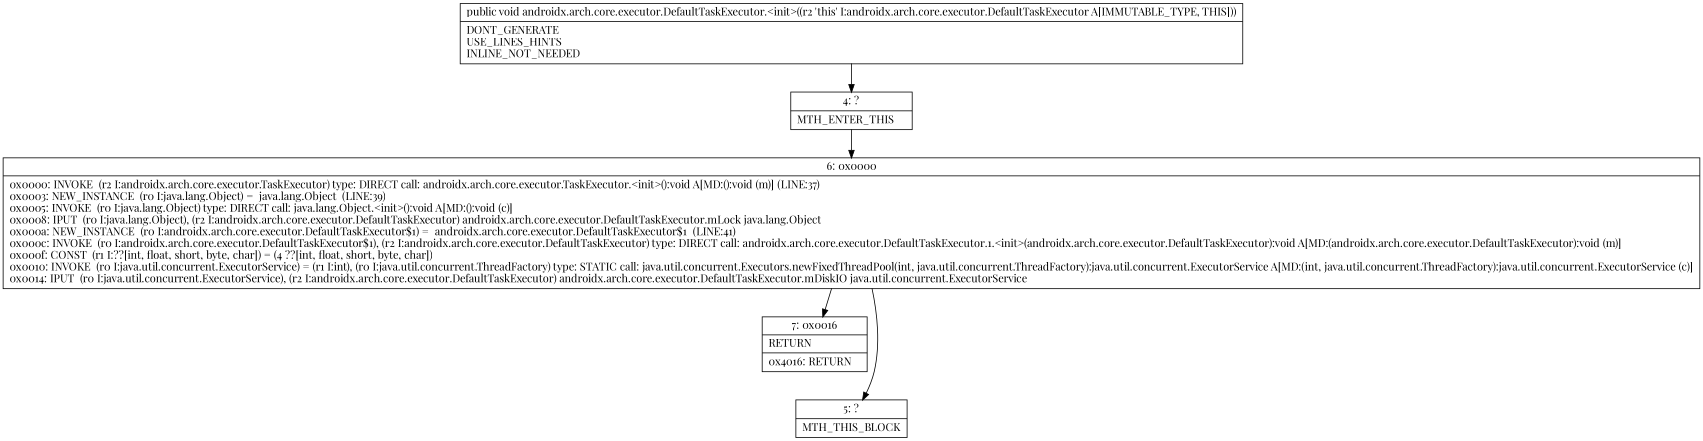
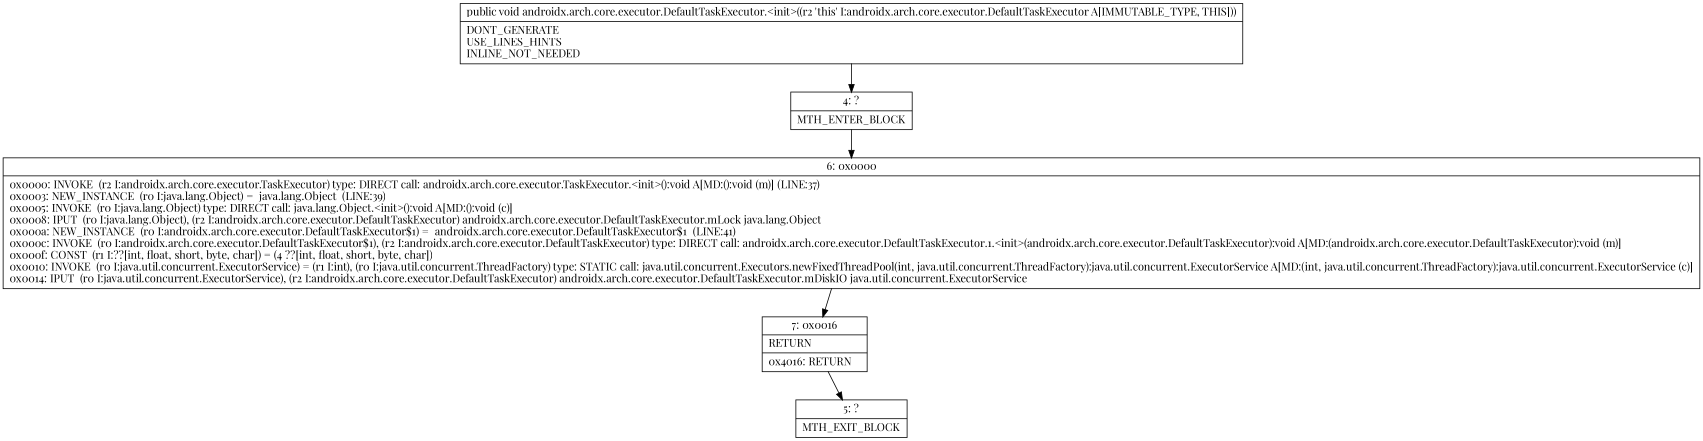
  digraph {
    fontname="Playfair Display"
    node [fontname="Playfair Display" shape=record]
    edge [fontname="Playfair Display"]
-   n1 [label="{4\:\ ?|MTH_ENTER_THIS\l}"]
+   n1 [label="{4\:\ ?|MTH_ENTER_BLOCK\l}"]
    n2 [label="{6\:\ 0x0000|0x0000: INVOKE  (r2 I:androidx.arch.core.executor.TaskExecutor) type: DIRECT call: androidx.arch.core.executor.TaskExecutor.\<init\>():void A[MD:():void (m)] (LINE:37)\l0x0003: NEW_INSTANCE  (r0 I:java.lang.Object) =  java.lang.Object  (LINE:39)\l0x0005: INVOKE  (r0 I:java.lang.Object) type: DIRECT call: java.lang.Object.\<init\>():void A[MD:():void (c)]\l0x0008: IPUT  (r0 I:java.lang.Object), (r2 I:androidx.arch.core.executor.DefaultTaskExecutor) androidx.arch.core.executor.DefaultTaskExecutor.mLock java.lang.Object \l0x000a: NEW_INSTANCE  (r0 I:androidx.arch.core.executor.DefaultTaskExecutor$1) =  androidx.arch.core.executor.DefaultTaskExecutor$1  (LINE:41)\l0x000c: INVOKE  (r0 I:androidx.arch.core.executor.DefaultTaskExecutor$1), (r2 I:androidx.arch.core.executor.DefaultTaskExecutor) type: DIRECT call: androidx.arch.core.executor.DefaultTaskExecutor.1.\<init\>(androidx.arch.core.executor.DefaultTaskExecutor):void A[MD:(androidx.arch.core.executor.DefaultTaskExecutor):void (m)]\l0x000f: CONST  (r1 I:??[int, float, short, byte, char]) = (4 ??[int, float, short, byte, char]) \l0x0010: INVOKE  (r0 I:java.util.concurrent.ExecutorService) = (r1 I:int), (r0 I:java.util.concurrent.ThreadFactory) type: STATIC call: java.util.concurrent.Executors.newFixedThreadPool(int, java.util.concurrent.ThreadFactory):java.util.concurrent.ExecutorService A[MD:(int, java.util.concurrent.ThreadFactory):java.util.concurrent.ExecutorService (c)]\l0x0014: IPUT  (r0 I:java.util.concurrent.ExecutorService), (r2 I:androidx.arch.core.executor.DefaultTaskExecutor) androidx.arch.core.executor.DefaultTaskExecutor.mDiskIO java.util.concurrent.ExecutorService \l}"]
    n3 [label="{7\:\ 0x0016|RETURN\l|0x4016: RETURN   \l}"]
-   n4 [label="{5\:\ ?|MTH_THIS_BLOCK\l}"]
+   n4 [label="{5\:\ ?|MTH_EXIT_BLOCK\l}"]
    n5 [label="{public void androidx.arch.core.executor.DefaultTaskExecutor.\<init\>((r2 'this' I:androidx.arch.core.executor.DefaultTaskExecutor A[IMMUTABLE_TYPE, THIS]))  | DONT_GENERATE\lUSE_LINES_HINTS\lINLINE_NOT_NEEDED\l}"]
    n1 -> n2
    n2 -> n3
-   n2 -> n4
+   n3 -> n4
    n5 -> n1
  }
